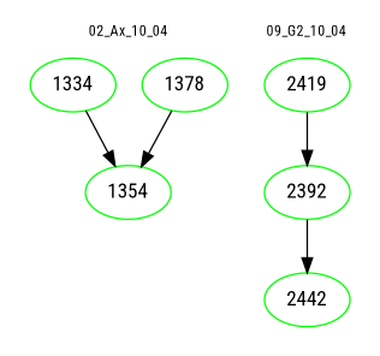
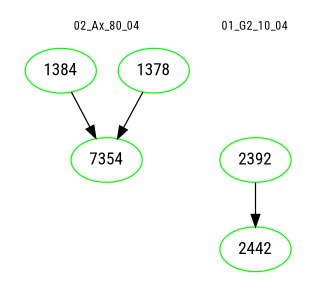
  digraph {
    fontname="Roboto Condensed"
    node [color=green fontname="Roboto Condensed"]
    edge [color=black fontname="Roboto Condensed"]
    n1 [label=1378]
-   n2 [label=1354]
-   n3 [label=1334]
-   n4 [label=2419]
+   n2 [label=7354]
+   n3 [label=1384]
    n5 [label=2392]
    n6 [label=2442]
    subgraph cluster_1 {
      color=white
      fontsize=10
-     label="02_Ax_10_04"
+     label="02_Ax_80_04"
      n1
      n2
      n3
    }
    subgraph cluster_2 {
      color=white
      fontsize=10
-     label="09_G2_10_04"
-     n4
+     label="01_G2_10_04"
      n5
      n6
    }
    n1 -> n2
    n3 -> n2
-   n4 -> n5
    n5 -> n6
  }
